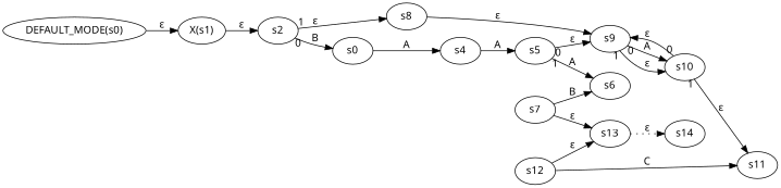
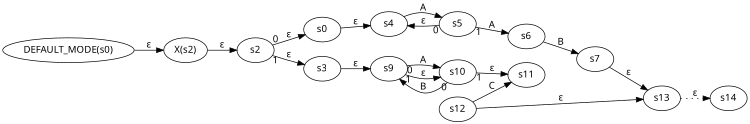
  digraph {
    fontname="Noto Sans"
    rankdir=LR
    node [fontname="Noto Sans"]
    edge [fontname="Noto Sans"]
    "DEFAULT_MODE(s0)"
-   "X(s1)"
+   "X(s1)" [label="X(s2)"]
    s2
    n4 [label=s0]
-   s8
+   s8 [label=s3]
    s4
    s9
    s5
    s6
    s7
    s13
    s14
    s10
    s11
    s12
    "DEFAULT_MODE(s0)" -> "X(s1)" [label="ε"]
    "X(s1)" -> s2 [label="ε"]
-   s2 -> n4 [label=B taillabel=0]
+   s2 -> n4 [label="ε" taillabel=0]
    s2 -> s8 [label="ε" taillabel=1]
-   n4 -> s4 [label=A]
+   n4 -> s4 [label="ε"]
    s8 -> s9 [label="ε"]
    s4 -> s5 [label=A]
    s9 -> s10 [label=A taillabel=0]
    s9 -> s10 [label="ε" taillabel=1]
-   s5 -> s9 [label="ε" taillabel=0]
+   s5 -> s4 [label="ε" taillabel=0]
    s5 -> s6 [label=A taillabel=1]
-   s7 -> s6 [label=B]
+   s6 -> s7 [label=B]
    s7 -> s13 [label="ε"]
    s13 -> s14 [label="ε" style=dotted]
-   s10 -> s9 [label="ε" taillabel=0]
+   s10 -> s9 [label=B taillabel=0]
    s10 -> s11 [label="ε" taillabel=1]
    s12 -> s13 [label="ε"]
    s12 -> s11 [label=C]
  }
